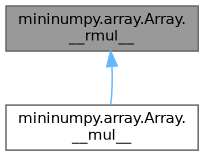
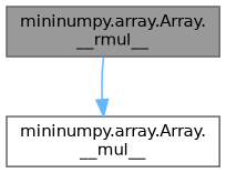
  digraph {
    rankdir=TB
    node [fontname=Helvetica fontsize=10 shape=box style=filled]
    n1 [color=gray40 fillcolor=grey60 fontcolor=black height=0.2 label="mininumpy.array.Array.\l__rmul__" width=0.4]
    n2 [color=grey40 fillcolor=white height=0.2 label="mininumpy.array.Array.\l__mul__" width=0.4]
-   n2 -> n1 [color=steelblue1 fontname=Helvetica fontsize=10 labelfontname=Helvetica labelfontsize=10 style=solid]
+   n1 -> n2 [color=steelblue1 fontname=Helvetica fontsize=10 labelfontname=Helvetica labelfontsize=10 style=solid]
  }
